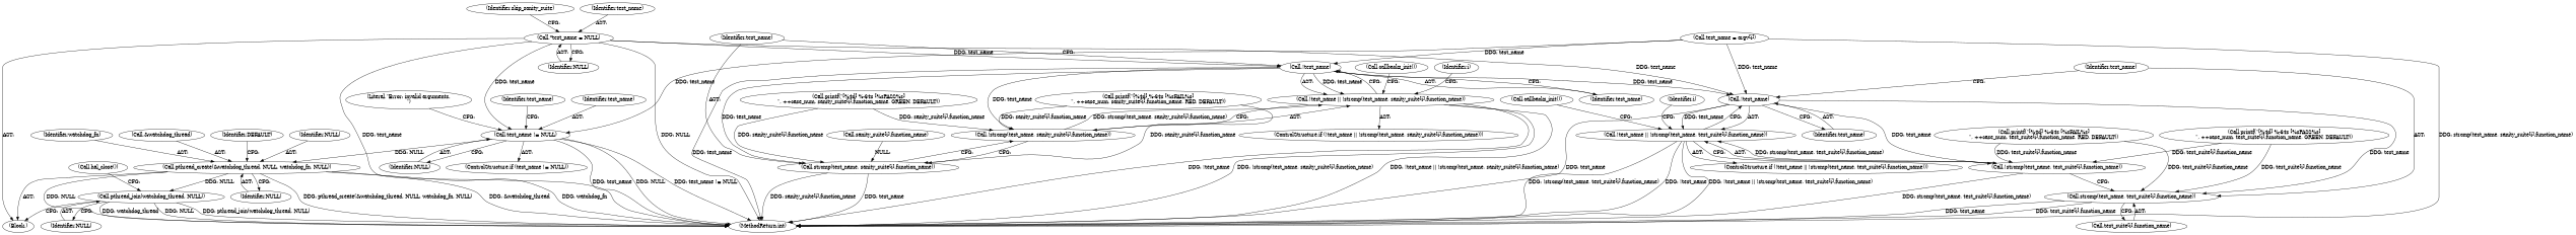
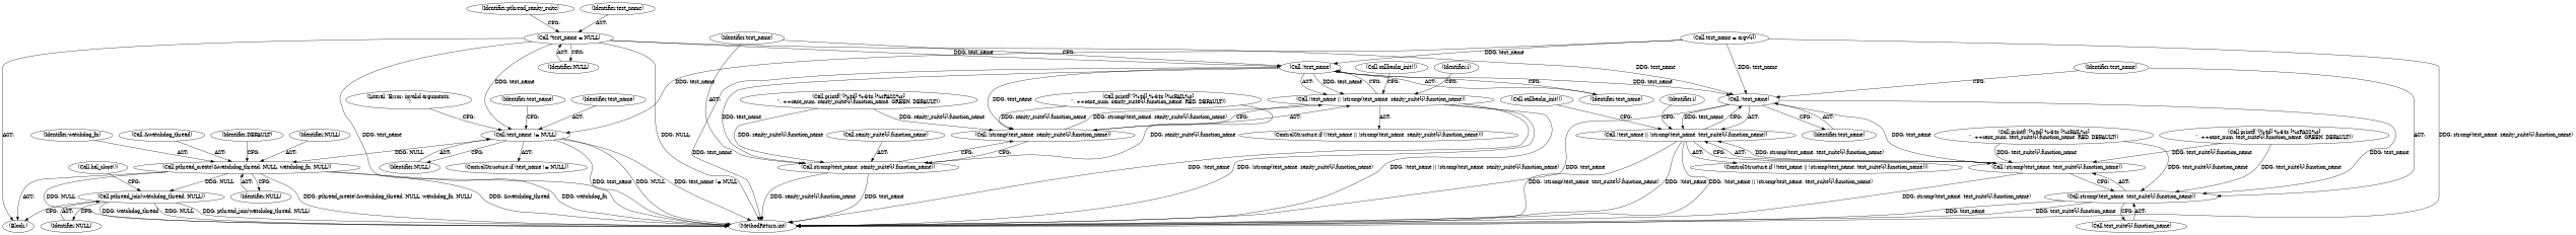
  digraph {
    n1 [label="(Call,*test_name = NULL)"]
    n2 [label="(Call,test_name != NULL)"]
    n3 [label="(Call,!test_name)"]
    n4 [label="(Call,!test_name)"]
    n5 [label="(Block,)"]
    n6 [label="(MethodReturn,int)"]
    n7 [label="(Identifier,NULL)"]
    n8 [label="(Call,pthread_create(&watchdog_thread, NULL, watchdog_fn, NULL))"]
    n9 [label="(Identifier,NULL)"]
    n10 [label="(ControlStructure,if (test_name != NULL))"]
    n11 [label="(Call,!test_name || !strcmp(test_name, sanity_suite[i].function_name))"]
    n12 [label="(Call,!strcmp(test_name, sanity_suite[i].function_name))"]
    n13 [label="(Call,strcmp(test_name, sanity_suite[i].function_name))"]
    n14 [label="(Identifier,test_name)"]
    n15 [label="(Call,!test_name || !strcmp(test_name, test_suite[i].function_name))"]
    n16 [label="(Call,!strcmp(test_name, test_suite[i].function_name))"]
    n17 [label="(Call,strcmp(test_name, test_suite[i].function_name))"]
    n18 [label="(Identifier,test_name)"]
    n19 [label="(Call,pthread_join(watchdog_thread, NULL))"]
    n20 [label="(Identifier,NULL)"]
    n21 [label="(Identifier,NULL)"]
    n22 [label="(ControlStructure,if (!test_name || !strcmp(test_name, sanity_suite[i].function_name)))"]
    n23 [label="(Call,sanity_suite[i].function_name)"]
    n24 [label="(ControlStructure,if (!test_name || !strcmp(test_name, test_suite[i].function_name)))"]
    n25 [label="(Call,test_suite[i].function_name)"]
    n26 [label="(Call,callbacks_init())"]
    n27 [label="(Identifier,test_name)"]
-   n28 [label="(Identifier,skip_sanity_suite)"]
+   n28 [label="(Identifier,pthread_sanity_suite)"]
    n29 [label="(Identifier,i)"]
    n30 [label="(Call,printf(\"[%4d] %-64s [%sFAIL%s]\n\", ++case_num, sanity_suite[i].function_name, RED, DEFAULT))"]
    n31 [label="(Identifier,NULL)"]
    n32 [label="(Identifier,watchdog_fn)"]
    n33 [label="(Identifier,test_name)"]
    n34 [label="(Call,&watchdog_thread)"]
    n35 [label="(Identifier,test_name)"]
    n36 [label="(Identifier,DEFAULT)"]
    n37 [label="(Identifier,i)"]
    n38 [label="(Call,printf(\"[%4d] %-64s [%sPASS%s]\n\", ++case_num, sanity_suite[i].function_name, GREEN, DEFAULT))"]
    n39 [label="(Identifier,test_name)"]
    n40 [label="(Call,printf(\"[%4d] %-64s [%sFAIL%s]\n\", ++case_num, test_suite[i].function_name, RED, DEFAULT))"]
    n41 [label="(Call,printf(\"[%4d] %-64s [%sPASS%s]\n\", ++case_num, test_suite[i].function_name, GREEN, DEFAULT))"]
    n42 [label="(Literal,\"Error: invalid arguments.\n\")"]
    n43 [label="(Call,hal_close())"]
    n44 [label="(Identifier,test_name)"]
    n45 [label="(Call,test_name = argv[i])"]
    n46 [label="(Call,callbacks_init())"]
    n1 -> n2 [label="DDG: test_name"]
    n1 -> n3 [label="DDG: test_name"]
    n1 -> n4 [label="DDG: test_name"]
    n1 -> n5 [label="AST: "]
    n1 -> n6 [label="DDG: NULL"]
    n1 -> n6 [label="DDG: test_name"]
    n1 -> n7 [label="CFG: "]
    n2 -> n6 [label="DDG: NULL"]
    n2 -> n6 [label="DDG: test_name != NULL"]
    n2 -> n6 [label="DDG: test_name"]
    n2 -> n8 [label="DDG: NULL"]
    n2 -> n9 [label="CFG: "]
    n2 -> n10 [label="AST: "]
    n3 -> n4 [label="DDG: test_name"]
    n3 -> n6 [label="DDG: test_name"]
    n3 -> n11 [label="AST: "]
    n3 -> n11 [label="DDG: test_name"]
    n3 -> n12 [label="DDG: test_name"]
    n3 -> n13 [label="DDG: test_name"]
    n3 -> n14 [label="CFG: "]
    n4 -> n6 [label="DDG: test_name"]
    n4 -> n15 [label="AST: "]
    n4 -> n15 [label="DDG: test_name"]
    n4 -> n16 [label="DDG: test_name"]
    n4 -> n17 [label="DDG: test_name"]
    n4 -> n18 [label="CFG: "]
    n7 -> n1 [label="AST: "]
    n8 -> n5 [label="AST: "]
    n8 -> n6 [label="DDG: &watchdog_thread"]
    n8 -> n6 [label="DDG: watchdog_fn"]
    n8 -> n6 [label="DDG: NULL"]
    n8 -> n6 [label="DDG: pthread_create(&watchdog_thread, NULL, watchdog_fn, NULL)"]
    n8 -> n19 [label="DDG: NULL"]
    n8 -> n20 [label="CFG: "]
    n9 -> n2 [label="AST: "]
    n11 -> n3 [label="CFG: "]
    n11 -> n6 [label="DDG: !test_name || !strcmp(test_name, sanity_suite[i].function_name)"]
    n11 -> n6 [label="DDG: !test_name"]
    n11 -> n6 [label="DDG: !strcmp(test_name, sanity_suite[i].function_name)"]
    n11 -> n12 [label="CFG: "]
    n11 -> n22 [label="AST: "]
    n12 -> n11 [label="AST: "]
    n12 -> n11 [label="DDG: strcmp(test_name, sanity_suite[i].function_name)"]
    n12 -> n13 [label="CFG: "]
    n13 -> n6 [label="DDG: test_name"]
    n13 -> n6 [label="DDG: sanity_suite[i].function_name"]
    n13 -> n12 [label="CFG: "]
    n14 -> n3 [label="AST: "]
    n15 -> n4 [label="CFG: "]
    n15 -> n6 [label="DDG: !test_name"]
    n15 -> n6 [label="DDG: !test_name || !strcmp(test_name, test_suite[i].function_name)"]
    n15 -> n6 [label="DDG: !strcmp(test_name, test_suite[i].function_name)"]
    n15 -> n16 [label="CFG: "]
    n15 -> n24 [label="AST: "]
    n16 -> n6 [label="DDG: strcmp(test_name, test_suite[i].function_name)"]
    n16 -> n15 [label="AST: "]
    n16 -> n15 [label="DDG: strcmp(test_name, test_suite[i].function_name)"]
    n16 -> n17 [label="CFG: "]
    n17 -> n6 [label="DDG: test_suite[i].function_name"]
    n17 -> n6 [label="DDG: test_name"]
+   n17 -> n16 [label="AST: "]
    n17 -> n25 [label="CFG: "]
    n18 -> n4 [label="AST: "]
    n19 -> n5 [label="CFG: "]
    n19 -> n6 [label="DDG: pthread_join(watchdog_thread, NULL)"]
    n19 -> n6 [label="DDG: watchdog_thread"]
    n19 -> n6 [label="DDG: NULL"]
    n19 -> n21 [label="CFG: "]
    n20 -> n8 [label="AST: "]
    n21 -> n19 [label="AST: "]
-   n23 -> n13 [label="NULL: "]
+   n23 -> n13 [label="AST: "]
    n25 -> n17 [label="AST: "]
    n26 -> n15 [label="CFG: "]
    n27 -> n2 [label="CFG: "]
    n28 -> n1 [label="CFG: "]
    n29 -> n11 [label="CFG: "]
    n30 -> n12 [label="DDG: sanity_suite[i].function_name"]
    n30 -> n13 [label="DDG: sanity_suite[i].function_name"]
    n31 -> n8 [label="AST: "]
    n32 -> n8 [label="AST: "]
    n33 -> n1 [label="AST: "]
    n34 -> n8 [label="AST: "]
    n35 -> n4 [label="CFG: "]
    n35 -> n17 [label="AST: "]
    n36 -> n8 [label="CFG: "]
    n37 -> n15 [label="CFG: "]
    n38 -> n12 [label="DDG: sanity_suite[i].function_name"]
    n38 -> n13 [label="DDG: sanity_suite[i].function_name"]
    n39 -> n2 [label="AST: "]
    n40 -> n16 [label="DDG: test_suite[i].function_name"]
    n40 -> n17 [label="DDG: test_suite[i].function_name"]
    n41 -> n16 [label="DDG: test_suite[i].function_name"]
    n41 -> n17 [label="DDG: test_suite[i].function_name"]
    n42 -> n2 [label="CFG: "]
    n43 -> n19 [label="CFG: "]
    n44 -> n3 [label="CFG: "]
    n44 -> n13 [label="AST: "]
    n45 -> n2 [label="DDG: test_name"]
    n45 -> n3 [label="DDG: test_name"]
    n45 -> n4 [label="DDG: test_name"]
    n45 -> n6 [label="DDG: strcmp(test_name, sanity_suite[i].function_name)"]
    n46 -> n11 [label="CFG: "]
  }
